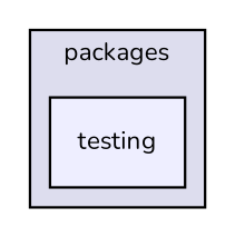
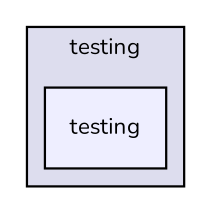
  digraph {
    compound=true
    rankdir=LR
    fontname=Nunito
    n1 [fillcolor="#eeeeff" fontname=Nunito fontsize=10 label=testing pencolor=black shape=box style=filled]
    subgraph cluster_1 {
      bgcolor="#ddddee"
      fontsize=10
-     label=packages
+     label=testing
      pencolor=black
      n1
    }
  }
